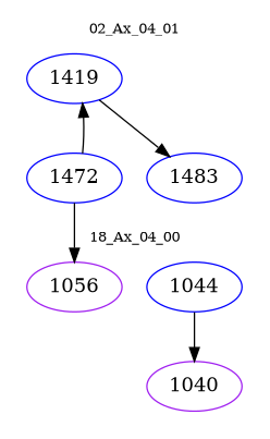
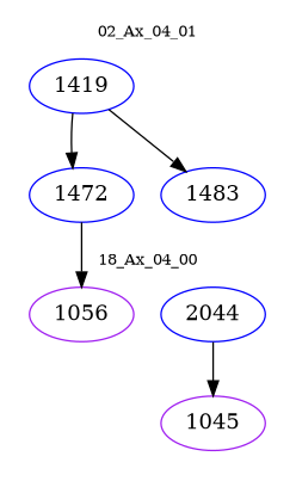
  digraph {
    node [color=blue]
    edge [color=black]
-   n1 [label=1044]
+   n1 [label=2044]
    n2 [color=purple label=1056]
-   n3 [color=purple label=1040]
+   n3 [color=purple label=1045]
    n4 [label=1419]
    n5 [label=1472]
    n6 [label=1483]
    subgraph cluster_1 {
      color=white
      fontsize=10
      label="18_Ax_04_00"
      n1
      n2
      n3
    }
    subgraph cluster_2 {
      color=white
      fontsize=10
      label="02_Ax_04_01"
      n4
      n5
      n6
    }
    n1 -> n3
-   n5 -> n4
+   n4 -> n5
    n4 -> n6
    n5 -> n2
  }
